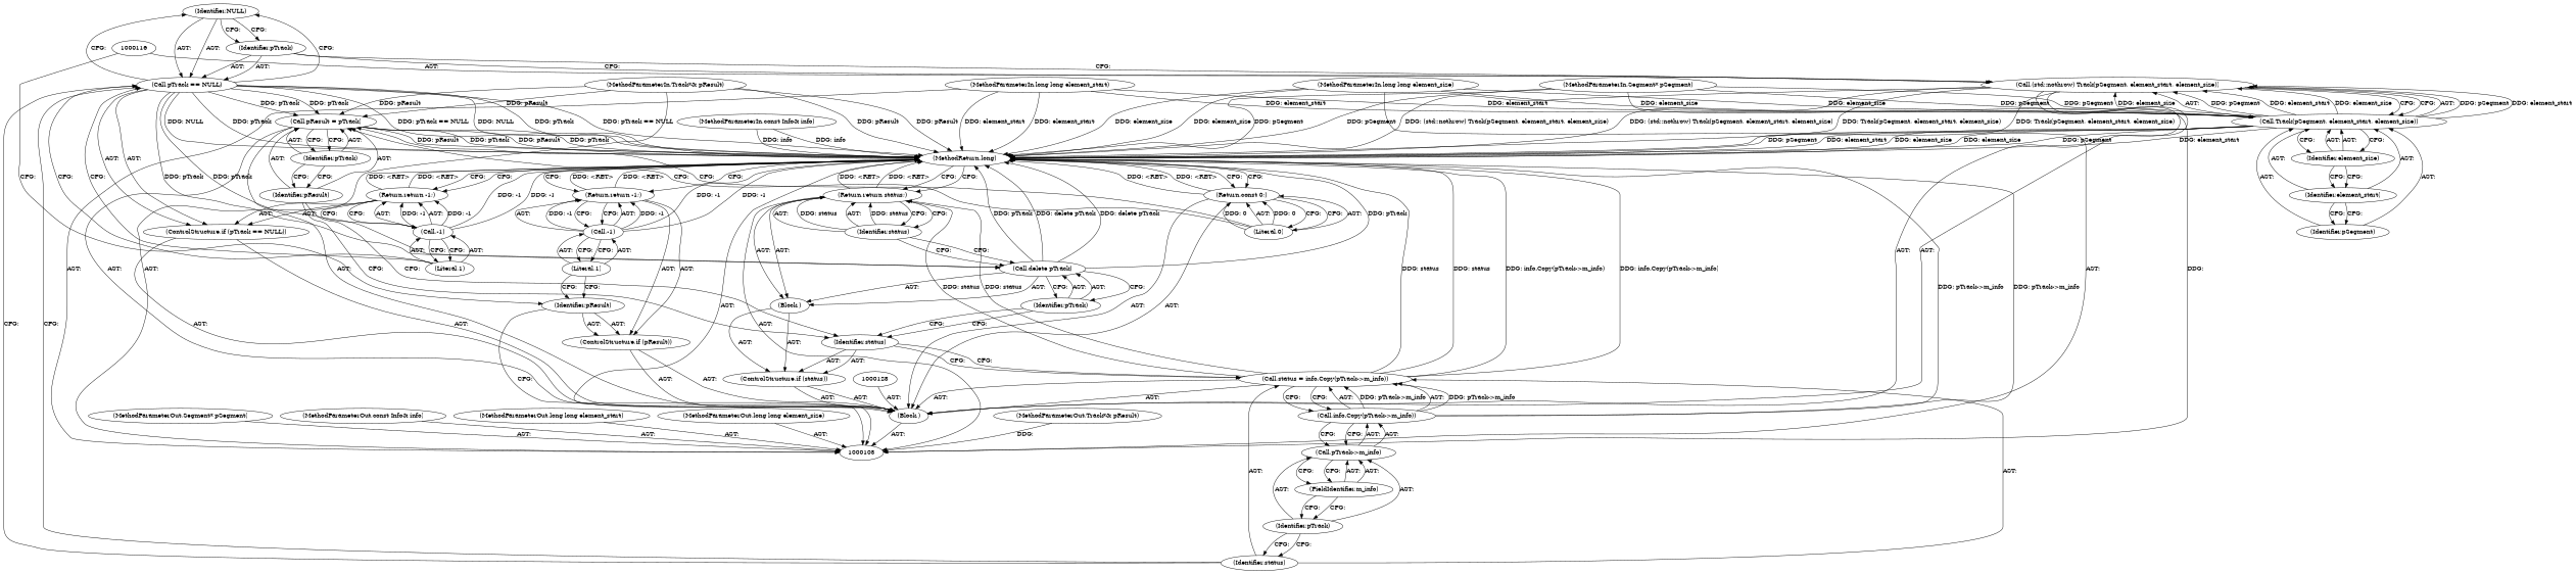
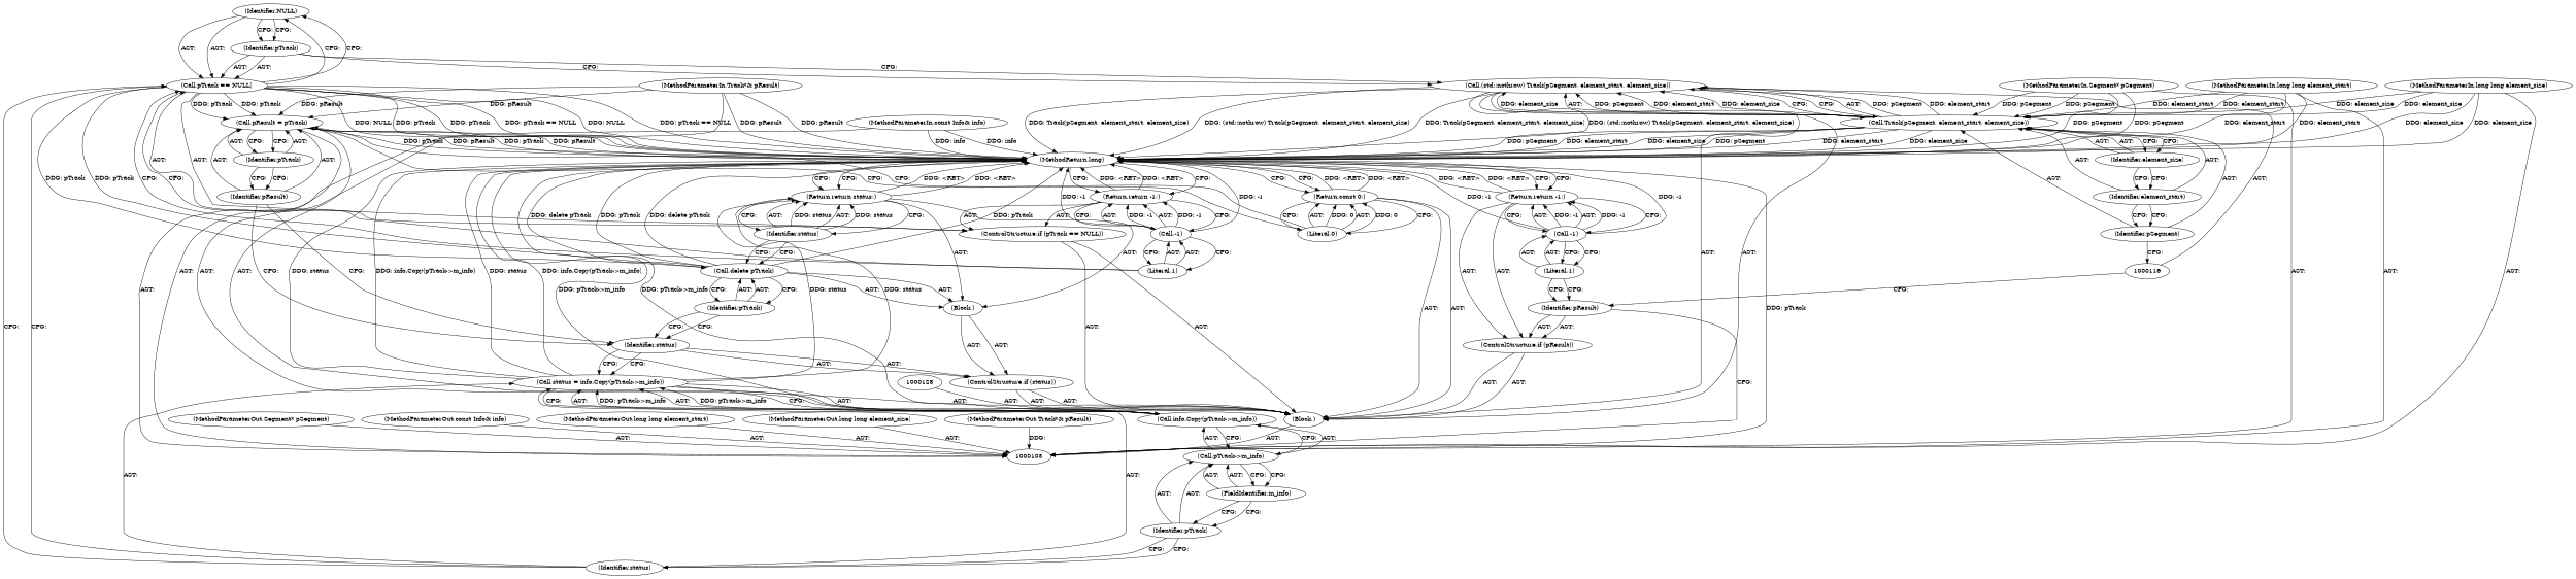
  digraph {
    n1 [label="(Identifier,NULL)"]
    n2 [label="(Call,pTrack == NULL)"]
    n3 [label="(Identifier,pTrack)"]
    n4 [label="(ControlStructure,if (pTrack == NULL))"]
    n5 [label="(Call,delete pTrack)"]
    n6 [label="(MethodReturn,long)"]
    n7 [label="(Call,pResult = pTrack)"]
    n8 [label="(Call,(std::nothrow) Track(pSegment, element_start, element_size))"]
    n9 [label="(Block,)"]
    1000103
    n11 [label="(Block,)"]
    n12 [label="(Identifier,pTrack)"]
    n13 [label="(Return,return -1;)"]
    n14 [label="(Return,return status;)"]
    n15 [label="(Return,const 0;)"]
    n16 [label="(Return,return -1;)"]
    n17 [label="(Identifier,pTrack)"]
    n18 [label="(Call,Track(pSegment, element_start, element_size))"]
    n19 [label="(Call,-1)"]
    n20 [label="(Literal,1)"]
    n21 [label="(Call,status = info.Copy(pTrack->m_info))"]
    n22 [label="(Call,info.Copy(pTrack->m_info))"]
    n23 [label="(Call,pTrack->m_info)"]
    n24 [label="(Identifier,status)"]
    n25 [label="(Identifier,status)"]
    n26 [label="(FieldIdentifier,m_info)"]
    n27 [label="(Identifier,pTrack)"]
    n28 [label="(ControlStructure,if (status))"]
    n29 [label="(Identifier,status)"]
    n30 [label="(Literal,0)"]
    n31 [label="(ControlStructure,if (pResult))"]
    n32 [label="(Call,-1)"]
    n33 [label="(MethodParameterIn,Segment* pSegment)"]
    n34 [label="(Identifier,element_size)"]
    n35 [label="(MethodParameterOut,Segment* pSegment)"]
    n36 [label="(MethodParameterIn,const Info& info)"]
    n37 [label="(MethodParameterOut,const Info& info)"]
    n38 [label="(MethodParameterIn,long long element_start)"]
    n39 [label="(MethodParameterOut,long long element_start)"]
    n40 [label="(Identifier,pResult)"]
    n41 [label="(MethodParameterIn,long long element_size)"]
    n42 [label="(MethodParameterOut,long long element_size)"]
    n43 [label="(MethodParameterIn,Track*& pResult)"]
    n44 [label="(MethodParameterOut,Track*& pResult)"]
    n45 [label="(Identifier,pResult)"]
    n46 [label="(Literal,1)"]
    n47 [label="(Identifier,element_start)"]
    n48 [label="(Identifier,pSegment)"]
    1000116
    1000128
    n1 -> n2 [label="AST: "]
    n1 -> n2 [label="AST: "]
    n1 -> n3 [label="CFG: "]
    n1 -> n3 [label="CFG: "]
    n2 -> n1 [label="CFG: "]
    n2 -> n1 [label="CFG: "]
    n2 -> n4 [label="AST: "]
    n2 -> n4 [label="AST: "]
    n2 -> n5 [label="DDG: pTrack"]
    n2 -> n5 [label="DDG: pTrack"]
    n2 -> n6 [label="DDG: pTrack"]
    n2 -> n6 [label="DDG: pTrack == NULL"]
    n2 -> n6 [label="DDG: NULL"]
    n2 -> n6 [label="DDG: pTrack"]
    n2 -> n6 [label="DDG: pTrack == NULL"]
    n2 -> n6 [label="DDG: NULL"]
    n2 -> n7 [label="DDG: pTrack"]
    n2 -> n7 [label="DDG: pTrack"]
    n3 -> n2 [label="AST: "]
    n3 -> n2 [label="AST: "]
    n3 -> n8 [label="CFG: "]
    n3 -> n8 [label="CFG: "]
    n4 -> n9 [label="AST: "]
    n4 -> n9 [label="AST: "]
    n5 -> n6 [label="DDG: delete pTrack"]
    n5 -> n6 [label="DDG: pTrack"]
    n5 -> n6 [label="DDG: delete pTrack"]
    n5 -> n6 [label="DDG: pTrack"]
    n5 -> n11 [label="AST: "]
    n5 -> n11 [label="AST: "]
    n5 -> n12 [label="CFG: "]
    n5 -> n12 [label="CFG: "]
-   n6 -> 1000103 [label="AST: "]
+   n6 -> 1000103 [label="DDG: pTrack"]
    n6 -> n13 [label="CFG: "]
    n6 -> n13 [label="CFG: "]
    n6 -> n14 [label="CFG: "]
    n6 -> n14 [label="CFG: "]
    n6 -> n15 [label="CFG: "]
    n6 -> n15 [label="CFG: "]
    n6 -> n16 [label="CFG: "]
    n6 -> n16 [label="CFG: "]
    n7 -> n6 [label="DDG: pTrack"]
    n7 -> n6 [label="DDG: pResult"]
    n7 -> n6 [label="DDG: pTrack"]
    n7 -> n6 [label="DDG: pResult"]
    n7 -> n9 [label="AST: "]
    n7 -> n9 [label="AST: "]
    n7 -> n17 [label="CFG: "]
    n7 -> n17 [label="CFG: "]
    n8 -> n6 [label="DDG: Track(pSegment, element_start, element_size)"]
    n8 -> n6 [label="DDG: (std::nothrow) Track(pSegment, element_start, element_size)"]
    n8 -> n6 [label="DDG: Track(pSegment, element_start, element_size)"]
    n8 -> n6 [label="DDG: (std::nothrow) Track(pSegment, element_start, element_size)"]
    n8 -> n9 [label="AST: "]
    n8 -> n9 [label="AST: "]
    n8 -> n18 [label="CFG: "]
    n8 -> n18 [label="CFG: "]
    n9 -> 1000103 [label="AST: "]
    n11 -> n28 [label="AST: "]
    n11 -> n28 [label="AST: "]
    n12 -> n5 [label="AST: "]
    n12 -> n5 [label="AST: "]
    n12 -> n29 [label="CFG: "]
    n12 -> n29 [label="CFG: "]
    n13 -> n4 [label="AST: "]
    n13 -> n4 [label="AST: "]
    n13 -> n6 [label="DDG: <RET>"]
    n13 -> n6 [label="DDG: <RET>"]
    n13 -> n19 [label="CFG: "]
    n13 -> n19 [label="CFG: "]
    n14 -> n6 [label="DDG: <RET>"]
    n14 -> n6 [label="DDG: <RET>"]
    n14 -> n11 [label="AST: "]
    n14 -> n11 [label="AST: "]
    n14 -> n24 [label="CFG: "]
    n14 -> n24 [label="CFG: "]
    n15 -> n6 [label="DDG: <RET>"]
    n15 -> n6 [label="DDG: <RET>"]
    n15 -> n9 [label="AST: "]
    n15 -> n9 [label="AST: "]
    n15 -> n30 [label="CFG: "]
    n15 -> n30 [label="CFG: "]
    n16 -> n6 [label="DDG: <RET>"]
    n16 -> n6 [label="DDG: <RET>"]
    n16 -> n31 [label="AST: "]
    n16 -> n31 [label="AST: "]
    n16 -> n32 [label="CFG: "]
    n16 -> n32 [label="CFG: "]
    n17 -> n7 [label="AST: "]
    n17 -> n7 [label="AST: "]
    n17 -> n40 [label="CFG: "]
    n17 -> n40 [label="CFG: "]
    n18 -> n6 [label="DDG: pSegment"]
    n18 -> n6 [label="DDG: element_start"]
    n18 -> n6 [label="DDG: element_size"]
    n18 -> n6 [label="DDG: pSegment"]
    n18 -> n6 [label="DDG: element_start"]
    n18 -> n6 [label="DDG: element_size"]
    n18 -> n8 [label="AST: "]
    n18 -> n8 [label="DDG: pSegment"]
    n18 -> n8 [label="DDG: element_start"]
    n18 -> n8 [label="DDG: element_size"]
    n18 -> n8 [label="AST: "]
    n18 -> n8 [label="DDG: pSegment"]
    n18 -> n8 [label="DDG: element_start"]
    n18 -> n8 [label="DDG: element_size"]
    n18 -> n34 [label="CFG: "]
    n18 -> n34 [label="CFG: "]
    n19 -> n6 [label="DDG: -1"]
    n19 -> n6 [label="DDG: -1"]
    n19 -> n13 [label="AST: "]
    n19 -> n13 [label="DDG: -1"]
    n19 -> n13 [label="AST: "]
    n19 -> n13 [label="DDG: -1"]
    n19 -> n20 [label="CFG: "]
    n19 -> n20 [label="CFG: "]
    n20 -> n2 [label="CFG: "]
    n20 -> n2 [label="CFG: "]
    n20 -> n19 [label="AST: "]
    n20 -> n19 [label="AST: "]
    n21 -> n6 [label="DDG: status"]
    n21 -> n6 [label="DDG: info.Copy(pTrack->m_info)"]
    n21 -> n6 [label="DDG: status"]
    n21 -> n6 [label="DDG: info.Copy(pTrack->m_info)"]
    n21 -> n9 [label="AST: "]
    n21 -> n9 [label="AST: "]
    n21 -> n14 [label="DDG: status"]
    n21 -> n14 [label="DDG: status"]
    n21 -> n22 [label="CFG: "]
    n21 -> n22 [label="CFG: "]
    n22 -> n6 [label="DDG: pTrack->m_info"]
    n22 -> n6 [label="DDG: pTrack->m_info"]
    n22 -> n21 [label="AST: "]
    n22 -> n21 [label="DDG: pTrack->m_info"]
    n22 -> n21 [label="AST: "]
    n22 -> n21 [label="DDG: pTrack->m_info"]
    n22 -> n23 [label="CFG: "]
    n22 -> n23 [label="CFG: "]
    n23 -> n22 [label="AST: "]
    n23 -> n22 [label="AST: "]
    n23 -> n26 [label="CFG: "]
    n23 -> n26 [label="CFG: "]
    n24 -> n5 [label="CFG: "]
    n24 -> n5 [label="CFG: "]
    n24 -> n14 [label="AST: "]
    n24 -> n14 [label="DDG: status"]
    n24 -> n14 [label="AST: "]
    n24 -> n14 [label="DDG: status"]
    n25 -> n2 [label="CFG: "]
    n25 -> n2 [label="CFG: "]
    n25 -> n21 [label="AST: "]
    n25 -> n21 [label="AST: "]
    n26 -> n23 [label="AST: "]
    n26 -> n23 [label="AST: "]
    n26 -> n27 [label="CFG: "]
    n26 -> n27 [label="CFG: "]
    n27 -> n23 [label="AST: "]
    n27 -> n23 [label="AST: "]
    n27 -> n25 [label="CFG: "]
    n27 -> n25 [label="CFG: "]
    n28 -> n9 [label="AST: "]
    n28 -> n9 [label="AST: "]
    n29 -> n21 [label="CFG: "]
    n29 -> n21 [label="CFG: "]
    n29 -> n28 [label="AST: "]
    n29 -> n28 [label="AST: "]
    n30 -> n7 [label="CFG: "]
    n30 -> n7 [label="CFG: "]
    n30 -> n15 [label="AST: "]
    n30 -> n15 [label="DDG: 0"]
    n30 -> n15 [label="AST: "]
    n30 -> n15 [label="DDG: 0"]
    n31 -> n9 [label="AST: "]
    n31 -> n9 [label="AST: "]
    n32 -> n6 [label="DDG: -1"]
    n32 -> n6 [label="DDG: -1"]
    n32 -> n16 [label="AST: "]
    n32 -> n16 [label="DDG: -1"]
    n32 -> n16 [label="AST: "]
    n32 -> n16 [label="DDG: -1"]
    n32 -> n46 [label="CFG: "]
    n32 -> n46 [label="CFG: "]
    n33 -> n6 [label="DDG: pSegment"]
    n33 -> n6 [label="DDG: pSegment"]
-   n33 -> 1000103 [label="DDG: "]
+   n33 -> 1000103 [label="AST: "]
    n33 -> n18 [label="DDG: pSegment"]
    n33 -> n18 [label="DDG: pSegment"]
    n34 -> n18 [label="AST: "]
    n34 -> n18 [label="AST: "]
    n34 -> n47 [label="CFG: "]
    n34 -> n47 [label="CFG: "]
    n35 -> 1000103 [label="AST: "]
    n36 -> n6 [label="DDG: info"]
    n36 -> n6 [label="DDG: info"]
-   n14 -> 1000103 [label="AST: "]
+   n36 -> 1000103 [label="AST: "]
    n37 -> 1000103 [label="AST: "]
    n38 -> n6 [label="DDG: element_start"]
    n38 -> n6 [label="DDG: element_start"]
    n38 -> 1000103 [label="AST: "]
    n38 -> n18 [label="DDG: element_start"]
    n38 -> n18 [label="DDG: element_start"]
    n39 -> 1000103 [label="AST: "]
    n40 -> n7 [label="AST: "]
    n40 -> n7 [label="AST: "]
    n40 -> n29 [label="CFG: "]
    n40 -> n29 [label="CFG: "]
    n41 -> n6 [label="DDG: element_size"]
    n41 -> n6 [label="DDG: element_size"]
    n41 -> 1000103 [label="AST: "]
    n41 -> n18 [label="DDG: element_size"]
    n41 -> n18 [label="DDG: element_size"]
    n42 -> 1000103 [label="AST: "]
    n43 -> n6 [label="DDG: pResult"]
    n43 -> n6 [label="DDG: pResult"]
    n43 -> n7 [label="DDG: pResult"]
    n43 -> n7 [label="DDG: pResult"]
    n43 -> 1000103 [label="AST: "]
    n44 -> 1000103 [label="DDG: "]
    n45 -> 1000103 [label="CFG: "]
    n45 -> n31 [label="AST: "]
    n45 -> n31 [label="AST: "]
    n46 -> n32 [label="AST: "]
    n46 -> n32 [label="AST: "]
    n46 -> n45 [label="CFG: "]
    n46 -> n45 [label="CFG: "]
    n47 -> n18 [label="AST: "]
    n47 -> n18 [label="AST: "]
    n47 -> n48 [label="CFG: "]
    n47 -> n48 [label="CFG: "]
    n48 -> n18 [label="AST: "]
    n48 -> n18 [label="AST: "]
+   n48 -> 1000116 [label="CFG: "]
    1000116 -> n8 [label="AST: "]
    1000116 -> n45 [label="CFG: "]
    1000128 -> n9 [label="AST: "]
  }
